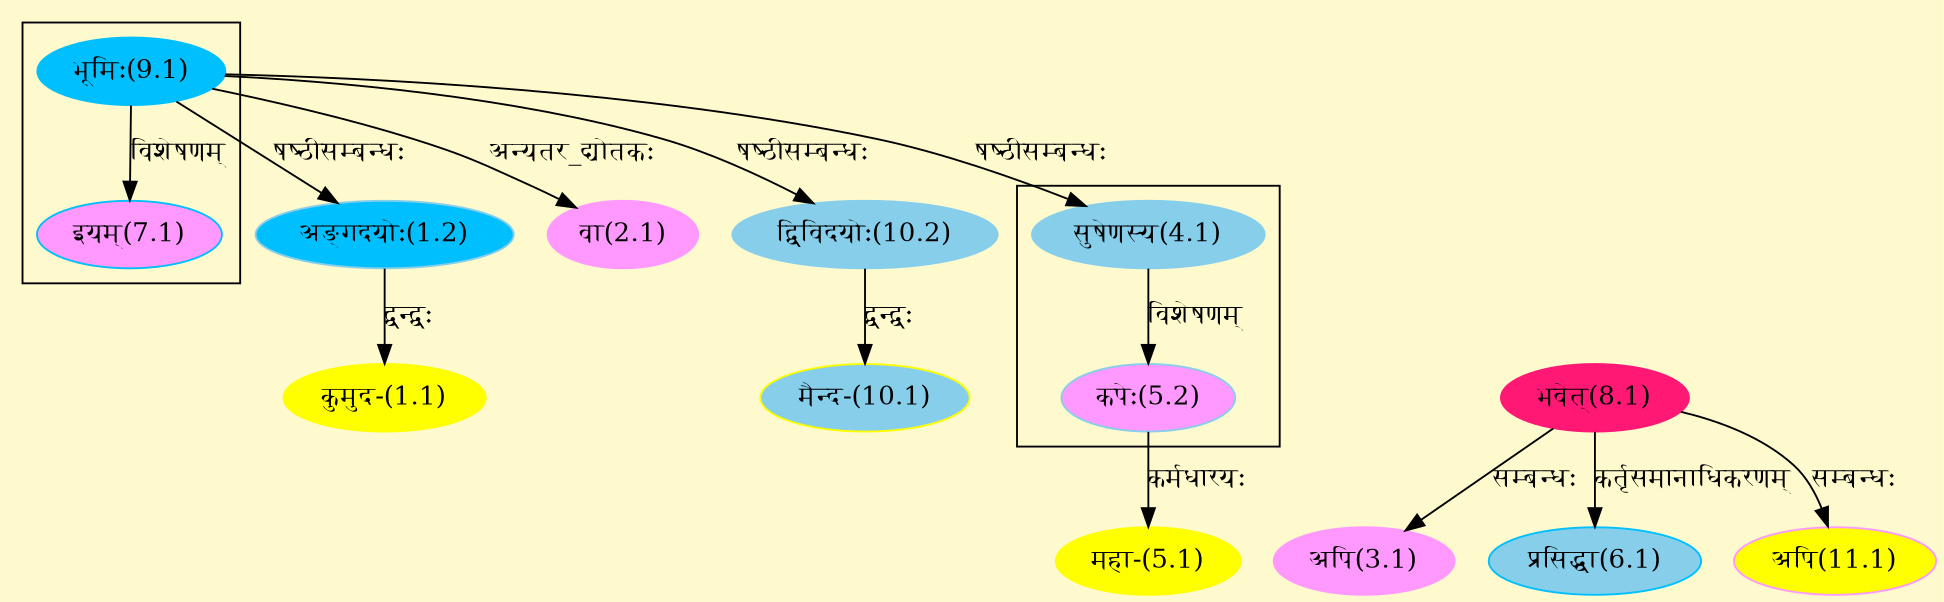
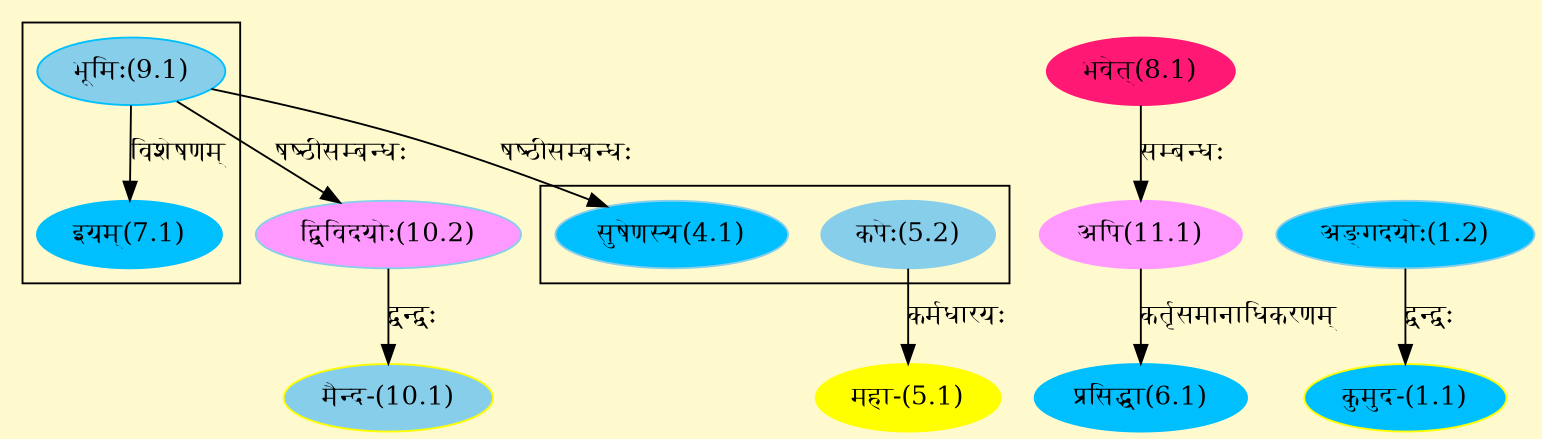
  digraph {
    bgcolor=lemonchiffon1
    compound=true
    rankdir=BT
    node [color="#87CEEB" style=filled]
    edge [dir=back]
-   n1 [label="कपेः(5.2)" fillcolor="#FF99FF"]
-   n2 [label="सुषेणस्य(4.1)"]
-   n3 [color="#00BFFF" label="इयम्(7.1)" fillcolor="#FF99FF"]
-   n4 [color="#00BFFF" label="भूमिः(9.1)"]
+   n1 [label="कपेः(5.2)"]
+   n2 [label="सुषेणस्य(4.1)" fillcolor="#00BFFF"]
+   n3 [color="#00BFFF" label="इयम्(7.1)"]
+   n4 [color="#00BFFF" label="भूमिः(9.1)" fillcolor="#87CEEB"]
    n5 [color="#FF1975" label="भवेत्(8.1)"]
-   n6 [color="#FFFF00" label="कुमुद-(1.1)"]
+   n6 [color="#FFFF00" label="कुमुद-(1.1)" fillcolor="#00BFFF"]
    n7 [fillcolor="#00BFFF" label="अङ्गदयोः(1.2)"]
-   n8 [color="#FF99FF" label="वा(2.1)"]
-   n9 [color="#FF99FF" label="अपि(3.1)"]
    n10 [color="#FFFF00" label="महा-(5.1)"]
-   n11 [color="#00BFFF" label="प्रसिद्धा(6.1)" fillcolor="#87CEEB"]
+   n11 [color="#00BFFF" label="प्रसिद्धा(6.1)"]
    n12 [color="#FFFF00" fillcolor="#87CEEB" label="मैन्द-(10.1)"]
-   n13 [label="द्विविदयोः(10.2)"]
-   n14 [color="#FF99FF" label="अपि(11.1)" fillcolor="#FFFF00"]
+   n13 [label="द्विविदयोः(10.2)" fillcolor="#FF99FF"]
+   n14 [color="#FF99FF" label="अपि(11.1)"]
    subgraph cluster_1 {
      n1
      n2
    }
    subgraph cluster_2 {
      n3
      n4
    }
-   n1 -> n2 [label="विशेषणम्"]
    n2 -> n4 [label="षष्ठीसम्बन्धः"]
    n3 -> n4 [label="विशेषणम्"]
    n6 -> n7 [label="द्वन्द्वः"]
-   n7 -> n4 [label="षष्ठीसम्बन्धः"]
-   n8 -> n4 [label="अन्यतर_द्योतकः"]
-   n9 -> n5 [label="सम्बन्धः"]
    n10 -> n1 [label="कर्मधारयः"]
-   n11 -> n5 [label="कर्तृसमानाधिकरणम्"]
+   n11 -> n14 [label="कर्तृसमानाधिकरणम्"]
    n12 -> n13 [label="द्वन्द्वः"]
    n13 -> n4 [label="षष्ठीसम्बन्धः"]
    n14 -> n5 [label="सम्बन्धः"]
  }
